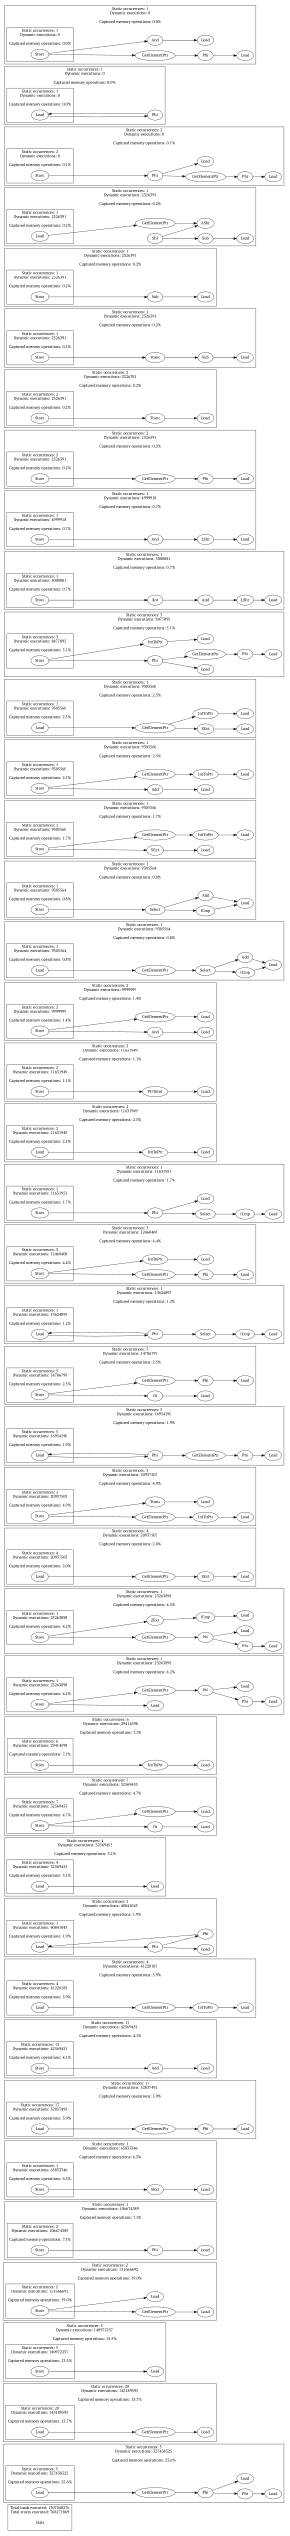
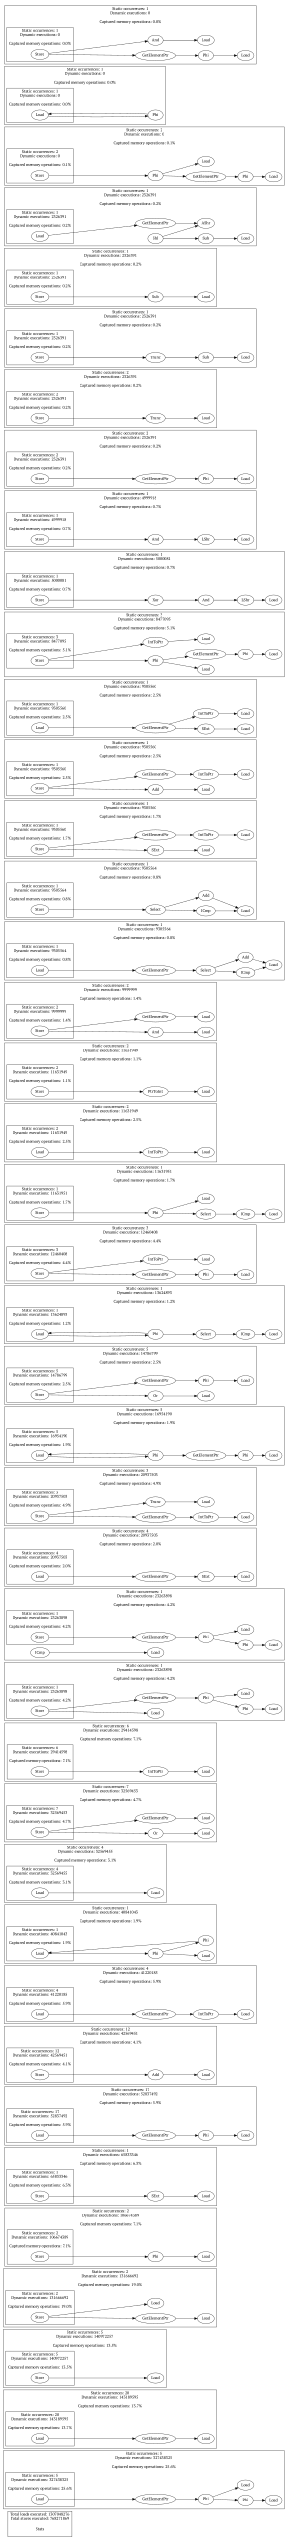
  strict digraph {
    fontname="PT Serif"
    rankdir=LR
    node [fontname="PT Serif"]
    edge [fontname="PT Serif"]
    Stats [shape=plaintext]
    n2 [label=Load]
    n3 [label=Phi]
    n4 [label=Phi]
    n5 [label=Load]
    n6 [label=Load]
    n7 [label=GetElementPtr]
    n8 [label=Load]
    n9 [label=GetElementPtr]
    n10 [label=Load]
    n11 [label=Store]
    n12 [label=Load]
    n13 [label=Store]
    n14 [label=GetElementPtr]
    n15 [label=Load]
    n16 [label=Load]
    n17 [label=Store]
    n18 [label=Phi]
    n19 [label=Load]
    n20 [label=Store]
    n21 [label=SExt]
    n22 [label=Load]
    n23 [label=Load]
    n24 [label=Phi]
    n25 [label=Load]
    n26 [label=GetElementPtr]
    n27 [label=Store]
    n28 [label=Add]
    n29 [label=Load]
    n30 [label=Load]
    n31 [label=GetElementPtr]
    n32 [label=IntToPtr]
    n33 [label=Load]
    n34 [label=Load]
    n35 [label=Phi]
    n36 [label=Phi]
    n37 [label=Load]
    n38 [label=Load]
    n39 [label=Load]
    n40 [label=Store]
    n41 [label=Or]
    n42 [label=Load]
    n43 [label=GetElementPtr]
    n44 [label=Load]
    n45 [label=Store]
    n46 [label=IntToPtr]
    n47 [label=Load]
    n48 [label=Store]
    n49 [label=Load]
    n50 [label=GetElementPtr]
    n51 [label=Phi]
    n52 [label=Phi]
    n53 [label=Load]
    n54 [label=Load]
    n55 [label=Store]
    n56 [label=ICmp]
    n57 [label=Load]
    n58 [label=Phi]
    n59 [label=Phi]
    n60 [label=Load]
    n61 [label=Load]
    n62 [label=GetElementPtr]
-   n63 [label=ZExt]
    n64 [label=Load]
    n65 [label=GetElementPtr]
    n66 [label=SExt]
    n67 [label=Load]
    n68 [label=Store]
    n69 [label=GetElementPtr]
    n70 [label=IntToPtr]
    n71 [label=Load]
    n72 [label=Trunc]
    n73 [label=Load]
    n74 [label=Load]
    n75 [label=GetElementPtr]
    n76 [label=Phi]
    n77 [label=Load]
    n78 [label=Phi]
    n79 [label=Store]
    n80 [label=Or]
    n81 [label=GetElementPtr]
    n82 [label=Load]
    n83 [label=Phi]
    n84 [label=Load]
    n85 [label=Load]
    n86 [label=ICmp]
    n87 [label=Load]
    n88 [label=Select]
    n89 [label=Phi]
    n90 [label=Store]
    n91 [label=Phi]
    n92 [label=Load]
    n93 [label=GetElementPtr]
    n94 [label=IntToPtr]
    n95 [label=Load]
    n96 [label=Store]
    n97 [label=ICmp]
    n98 [label=Load]
    n99 [label=Select]
    n100 [label=Phi]
    n101 [label=Load]
    n102 [label=Load]
    n103 [label=IntToPtr]
    n104 [label=Load]
    n105 [label=Store]
    n106 [label=PtrToInt]
    n107 [label=Load]
    n108 [label=Store]
    n109 [label=And]
    n110 [label=GetElementPtr]
    n111 [label=Load]
    n112 [label=Load]
    n113 [label=Load]
    n114 [label=ICmp]
    n115 [label=Load]
    n116 [label=Select]
    n117 [label=Add]
    n118 [label=GetElementPtr]
    n119 [label=Store]
    n120 [label=Select]
    n121 [label=ICmp]
    n122 [label=Add]
    n123 [label=Load]
    n124 [label=Store]
    n125 [label=IntToPtr]
    n126 [label=Load]
    n127 [label=SExt]
    n128 [label=Load]
    n129 [label=GetElementPtr]
    n130 [label=Store]
    n131 [label=Add]
    n132 [label=Load]
    n133 [label=GetElementPtr]
    n134 [label=IntToPtr]
    n135 [label=Load]
    n136 [label=Load]
    n137 [label=SExt]
    n138 [label=Load]
    n139 [label=GetElementPtr]
    n140 [label=IntToPtr]
    n141 [label=Load]
    n142 [label=Store]
    n143 [label=Phi]
    n144 [label=Load]
    n145 [label=GetElementPtr]
    n146 [label=Phi]
    n147 [label=Load]
    n148 [label=IntToPtr]
    n149 [label=Load]
    n150 [label=Store]
    n151 [label=Xor]
    n152 [label=And]
    n153 [label=LShr]
    n154 [label=Load]
    n155 [label=Store]
    n156 [label=And]
    n157 [label=LShr]
    n158 [label=Load]
    n159 [label=Store]
    n160 [label=GetElementPtr]
    n161 [label=Phi]
    n162 [label=Load]
    n163 [label=Store]
    n164 [label=Trunc]
    n165 [label=Load]
    n166 [label=Store]
    n167 [label=Trunc]
    n168 [label=Sub]
    n169 [label=Load]
    n170 [label=Store]
    n171 [label=Sub]
    n172 [label=Load]
    n173 [label=Load]
    n174 [label=GetElementPtr]
    n175 [label=AShr]
    n176 [label=Shl]
    n177 [label=Sub]
    n178 [label=Load]
    n179 [label=Store]
    n180 [label=GetElementPtr]
    n181 [label=Phi]
    n182 [label=Load]
    n183 [label=Phi]
    n184 [label=Load]
    n185 [label=Load]
    n186 [label=Phi]
    n187 [label=Store]
    n188 [label=Phi]
    n189 [label=Load]
    n190 [label=GetElementPtr]
    n191 [label=And]
    n192 [label=Load]
    subgraph sub_1 {
      cluster=true
      label="Total loads executed: 1307048276\nTotal stores executed: 768271869"
      Stats
    }
    subgraph sub_2 {
      cluster=true
      label="Static occurrences: 5\nDynamic executions: 327438325\n\nCaptured memory operations: 25.6%"
      n3
      n4
      n5
      n6
      n7
      subgraph sub_3 {
        cluster=true
        label="Static occurrences: 5\nDynamic executions: 327438325\n\nCaptured memory operations: 25.6%"
        rank=min
        n2
      }
    }
    subgraph sub_4 {
      cluster=true
      label="Static occurrences: 20\nDynamic executions: 143189595\n\nCaptured memory operations: 13.7%"
      n9
      n10
      subgraph sub_5 {
        cluster=true
        label="Static occurrences: 20\nDynamic executions: 143189595\n\nCaptured memory operations: 13.7%"
        rank=min
        n8
      }
    }
    subgraph sub_6 {
      cluster=true
      label="Static occurrences: 5\nDynamic executions: 140972257\n\nCaptured memory operations: 13.5%"
      n12
      subgraph sub_7 {
        cluster=true
        label="Static occurrences: 5\nDynamic executions: 140972257\n\nCaptured memory operations: 13.5%"
        rank=min
        n11
      }
    }
    subgraph sub_8 {
      cluster=true
      label="Static occurrences: 2\nDynamic executions: 131666692\n\nCaptured memory operations: 19.0%"
      n14
      n15
      n16
      subgraph sub_9 {
        cluster=true
        label="Static occurrences: 2\nDynamic executions: 131666692\n\nCaptured memory operations: 19.0%"
        rank=min
        n13
      }
    }
    subgraph sub_10 {
      cluster=true
      label="Static occurrences: 2\nDynamic executions: 106674389\n\nCaptured memory operations: 7.1%"
      n18
      n19
      subgraph sub_11 {
        cluster=true
        label="Static occurrences: 2\nDynamic executions: 106674389\n\nCaptured memory operations: 7.1%"
        rank=min
        n17
      }
    }
    subgraph sub_12 {
      cluster=true
      label="Static occurrences: 1\nDynamic executions: 65833346\n\nCaptured memory operations: 6.3%"
      n21
      n22
      subgraph sub_13 {
        cluster=true
        label="Static occurrences: 1\nDynamic executions: 65833346\n\nCaptured memory operations: 6.3%"
        rank=min
        n20
      }
    }
    subgraph sub_14 {
      cluster=true
      label="Static occurrences: 17\nDynamic executions: 52837492\n\nCaptured memory operations: 5.9%"
      n24
      n25
      n26
      subgraph sub_15 {
        cluster=true
        label="Static occurrences: 17\nDynamic executions: 52837492\n\nCaptured memory operations: 5.9%"
        rank=min
        n23
      }
    }
    subgraph sub_16 {
      cluster=true
      label="Static occurrences: 12\nDynamic executions: 42569451\n\nCaptured memory operations: 4.1%"
      n28
      n29
      subgraph sub_17 {
        cluster=true
        label="Static occurrences: 12\nDynamic executions: 42569451\n\nCaptured memory operations: 4.1%"
        rank=min
        n27
      }
    }
    subgraph sub_18 {
      cluster=true
      label="Static occurrences: 4\nDynamic executions: 41220185\n\nCaptured memory operations: 5.9%"
      n31
      n32
      n33
      subgraph sub_19 {
        cluster=true
        label="Static occurrences: 4\nDynamic executions: 41220185\n\nCaptured memory operations: 5.9%"
        rank=min
        n30
      }
    }
    subgraph sub_20 {
      cluster=true
      label="Static occurrences: 1\nDynamic executions: 40841043\n\nCaptured memory operations: 1.9%"
      n35
      n36
      n37
      subgraph sub_21 {
        cluster=true
        label="Static occurrences: 1\nDynamic executions: 40841043\n\nCaptured memory operations: 1.9%"
        rank=min
        n34
      }
    }
    subgraph sub_22 {
      cluster=true
      label="Static occurrences: 4\nDynamic executions: 32569455\n\nCaptured memory operations: 3.1%"
      n39
      subgraph sub_23 {
        cluster=true
        label="Static occurrences: 4\nDynamic executions: 32569455\n\nCaptured memory operations: 3.1%"
        rank=min
        n38
      }
    }
    subgraph sub_24 {
      cluster=true
      label="Static occurrences: 7\nDynamic executions: 32569453\n\nCaptured memory operations: 4.7%"
      n41
      n42
      n43
      n44
      subgraph sub_25 {
        cluster=true
        label="Static occurrences: 7\nDynamic executions: 32569453\n\nCaptured memory operations: 4.7%"
        rank=min
        n40
      }
    }
    subgraph sub_26 {
      cluster=true
      label="Static occurrences: 6\nDynamic executions: 29414598\n\nCaptured memory operations: 7.1%"
      n46
      n47
      subgraph sub_27 {
        cluster=true
        label="Static occurrences: 6\nDynamic executions: 29414598\n\nCaptured memory operations: 7.1%"
        rank=min
        n45
      }
    }
    subgraph sub_28 {
      cluster=true
      label="Static occurrences: 1\nDynamic executions: 23263898\n\nCaptured memory operations: 4.2%"
      n49
      n50
      n51
      n52
      n53
      n54
      subgraph sub_29 {
        cluster=true
        label="Static occurrences: 1\nDynamic executions: 23263898\n\nCaptured memory operations: 4.2%"
        rank=min
        n48
      }
    }
    subgraph sub_30 {
      cluster=true
      label="Static occurrences: 1\nDynamic executions: 23263898\n\nCaptured memory operations: 4.2%"
      n56
      n57
      n58
      n59
      n60
      n61
      n62
-     n63
      subgraph sub_31 {
        cluster=true
        label="Static occurrences: 1\nDynamic executions: 23263898\n\nCaptured memory operations: 4.2%"
        rank=min
        n55
      }
    }
    subgraph sub_32 {
      cluster=true
      label="Static occurrences: 4\nDynamic executions: 20937503\n\nCaptured memory operations: 2.0%"
      n65
      n66
      n67
      subgraph sub_33 {
        cluster=true
        label="Static occurrences: 4\nDynamic executions: 20937503\n\nCaptured memory operations: 2.0%"
        rank=min
        n64
      }
    }
    subgraph sub_34 {
      cluster=true
      label="Static occurrences: 3\nDynamic executions: 20937503\n\nCaptured memory operations: 4.9%"
      n69
      n70
      n71
      n72
      n73
      subgraph sub_35 {
        cluster=true
        label="Static occurrences: 3\nDynamic executions: 20937503\n\nCaptured memory operations: 4.9%"
        rank=min
        n68
      }
    }
    subgraph sub_36 {
      cluster=true
      label="Static occurrences: 5\nDynamic executions: 16954190\n\nCaptured memory operations: 1.9%"
      n75
      n76
      n77
      n78
      subgraph sub_37 {
        cluster=true
        label="Static occurrences: 5\nDynamic executions: 16954190\n\nCaptured memory operations: 1.9%"
        rank=min
        n74
      }
    }
    subgraph sub_38 {
      cluster=true
      label="Static occurrences: 5\nDynamic executions: 14786799\n\nCaptured memory operations: 2.5%"
      n80
      n81
      n82
      n83
      n84
      subgraph sub_39 {
        cluster=true
        label="Static occurrences: 5\nDynamic executions: 14786799\n\nCaptured memory operations: 2.5%"
        rank=min
        n79
      }
    }
    subgraph sub_40 {
      cluster=true
      label="Static occurrences: 1\nDynamic executions: 13624893\n\nCaptured memory operations: 1.2%"
      n86
      n87
      n88
      n89
      subgraph sub_41 {
        cluster=true
        label="Static occurrences: 1\nDynamic executions: 13624893\n\nCaptured memory operations: 1.2%"
        rank=min
        n85
      }
    }
    subgraph sub_42 {
      cluster=true
      label="Static occurrences: 3\nDynamic executions: 12460408\n\nCaptured memory operations: 4.4%"
      n91
      n92
      n93
      n94
      n95
      subgraph sub_43 {
        cluster=true
        label="Static occurrences: 3\nDynamic executions: 12460408\n\nCaptured memory operations: 4.4%"
        rank=min
        n90
      }
    }
    subgraph sub_44 {
      cluster=true
      label="Static occurrences: 1\nDynamic executions: 11631951\n\nCaptured memory operations: 1.7%"
      n97
      n98
      n99
      n100
      n101
      subgraph sub_45 {
        cluster=true
        label="Static occurrences: 1\nDynamic executions: 11631951\n\nCaptured memory operations: 1.7%"
        rank=min
        n96
      }
    }
    subgraph sub_46 {
      cluster=true
      label="Static occurrences: 2\nDynamic executions: 11631949\n\nCaptured memory operations: 2.5%"
      n103
      n104
      subgraph sub_47 {
        cluster=true
        label="Static occurrences: 2\nDynamic executions: 11631949\n\nCaptured memory operations: 2.5%"
        rank=min
        n102
      }
    }
    subgraph sub_48 {
      cluster=true
      label="Static occurrences: 2\nDynamic executions: 11631949\n\nCaptured memory operations: 1.1%"
      n106
      n107
      subgraph sub_49 {
        cluster=true
        label="Static occurrences: 2\nDynamic executions: 11631949\n\nCaptured memory operations: 1.1%"
        rank=min
        n105
      }
    }
    subgraph sub_50 {
      cluster=true
      label="Static occurrences: 2\nDynamic executions: 9999999\n\nCaptured memory operations: 1.4%"
      n109
      n110
      n111
      n112
      subgraph sub_51 {
        cluster=true
        label="Static occurrences: 2\nDynamic executions: 9999999\n\nCaptured memory operations: 1.4%"
        rank=min
        n108
      }
    }
    subgraph sub_52 {
      cluster=true
      label="Static occurrences: 1\nDynamic executions: 9305564\n\nCaptured memory operations: 0.8%"
      n114
      n115
      n116
      n117
      n118
      subgraph sub_53 {
        cluster=true
        label="Static occurrences: 1\nDynamic executions: 9305564\n\nCaptured memory operations: 0.8%"
        rank=min
        n113
      }
    }
    subgraph sub_54 {
      cluster=true
      label="Static occurrences: 1\nDynamic executions: 9305564\n\nCaptured memory operations: 0.8%"
      n120
      n121
      n122
      n123
      subgraph sub_55 {
        cluster=true
        label="Static occurrences: 1\nDynamic executions: 9305564\n\nCaptured memory operations: 0.8%"
        rank=min
        n119
      }
    }
    subgraph sub_56 {
      cluster=true
      label="Static occurrences: 1\nDynamic executions: 9305560\n\nCaptured memory operations: 1.7%"
      n125
      n126
      n127
      n128
      n129
      subgraph sub_57 {
        cluster=true
        label="Static occurrences: 1\nDynamic executions: 9305560\n\nCaptured memory operations: 1.7%"
        rank=min
        n124
      }
    }
    subgraph sub_58 {
      cluster=true
      label="Static occurrences: 1\nDynamic executions: 9305560\n\nCaptured memory operations: 2.5%"
      n131
      n132
      n133
      n134
      n135
      subgraph sub_59 {
        cluster=true
        label="Static occurrences: 1\nDynamic executions: 9305560\n\nCaptured memory operations: 2.5%"
        rank=min
        n130
      }
    }
    subgraph sub_60 {
      cluster=true
      label="Static occurrences: 1\nDynamic executions: 9305560\n\nCaptured memory operations: 2.5%"
      n137
      n138
      n139
      n140
      n141
      subgraph sub_61 {
        cluster=true
        label="Static occurrences: 1\nDynamic executions: 9305560\n\nCaptured memory operations: 2.5%"
        rank=min
        n136
      }
    }
    subgraph sub_62 {
      cluster=true
      label="Static occurrences: 3\nDynamic executions: 8477095\n\nCaptured memory operations: 5.1%"
      n143
      n144
      n145
      n146
      n147
      n148
      n149
      subgraph sub_63 {
        cluster=true
        label="Static occurrences: 3\nDynamic executions: 8477095\n\nCaptured memory operations: 5.1%"
        rank=min
        n142
      }
    }
    subgraph sub_64 {
      cluster=true
      label="Static occurrences: 1\nDynamic executions: 5000081\n\nCaptured memory operations: 0.7%"
      n151
      n152
      n153
      n154
      subgraph sub_65 {
        cluster=true
        label="Static occurrences: 1\nDynamic executions: 5000081\n\nCaptured memory operations: 0.7%"
        rank=min
        n150
      }
    }
    subgraph sub_66 {
      cluster=true
      label="Static occurrences: 1\nDynamic executions: 4999918\n\nCaptured memory operations: 0.7%"
      n156
      n157
      n158
      subgraph sub_67 {
        cluster=true
        label="Static occurrences: 1\nDynamic executions: 4999918\n\nCaptured memory operations: 0.7%"
        rank=min
        n155
      }
    }
    subgraph sub_68 {
      cluster=true
      label="Static occurrences: 2\nDynamic executions: 2326391\n\nCaptured memory operations: 0.2%"
      n160
      n161
      n162
      subgraph sub_69 {
        cluster=true
        label="Static occurrences: 2\nDynamic executions: 2326391\n\nCaptured memory operations: 0.2%"
        rank=min
        n159
      }
    }
    subgraph sub_70 {
      cluster=true
      label="Static occurrences: 2\nDynamic executions: 2326391\n\nCaptured memory operations: 0.2%"
      n164
      n165
      subgraph sub_71 {
        cluster=true
        label="Static occurrences: 2\nDynamic executions: 2326391\n\nCaptured memory operations: 0.2%"
        rank=min
        n163
      }
    }
    subgraph sub_72 {
      cluster=true
      label="Static occurrences: 1\nDynamic executions: 2326391\n\nCaptured memory operations: 0.2%"
      n167
      n168
      n169
      subgraph sub_73 {
        cluster=true
        label="Static occurrences: 1\nDynamic executions: 2326391\n\nCaptured memory operations: 0.2%"
        rank=min
        n166
      }
    }
    subgraph sub_74 {
      cluster=true
      label="Static occurrences: 1\nDynamic executions: 2326391\n\nCaptured memory operations: 0.2%"
      n171
      n172
      subgraph sub_75 {
        cluster=true
        label="Static occurrences: 1\nDynamic executions: 2326391\n\nCaptured memory operations: 0.2%"
        rank=min
        n170
      }
    }
    subgraph sub_76 {
      cluster=true
      label="Static occurrences: 1\nDynamic executions: 2326391\n\nCaptured memory operations: 0.2%"
      n174
      n175
      n176
      n177
      n178
      subgraph sub_77 {
        cluster=true
        label="Static occurrences: 1\nDynamic executions: 2326391\n\nCaptured memory operations: 0.2%"
        rank=min
        n173
      }
    }
    subgraph sub_78 {
      cluster=true
      label="Static occurrences: 2\nDynamic executions: 0\n\nCaptured memory operations: 0.1%"
      n180
      n181
      n182
      n183
      n184
      subgraph sub_79 {
        cluster=true
        label="Static occurrences: 2\nDynamic executions: 0\n\nCaptured memory operations: 0.1%"
        rank=min
        n179
      }
    }
    subgraph sub_80 {
      cluster=true
      label="Static occurrences: 1\nDynamic executions: 0\n\nCaptured memory operations: 0.0%"
      n186
      subgraph sub_81 {
        cluster=true
        label="Static occurrences: 1\nDynamic executions: 0\n\nCaptured memory operations: 0.0%"
        rank=min
        n185
      }
    }
    subgraph sub_82 {
      cluster=true
      label="Static occurrences: 1\nDynamic executions: 0\n\nCaptured memory operations: 0.0%"
      n188
      n189
      n190
      n191
      n192
      subgraph sub_83 {
        cluster=true
        label="Static occurrences: 1\nDynamic executions: 0\n\nCaptured memory operations: 0.0%"
        rank=min
        n187
      }
    }
    n2 -> n7
    n3 -> n4
    n3 -> n5
    n4 -> n6
    n7 -> n3
    n8 -> n9
    n9 -> n10
    n11 -> n12
    n13 -> n14
    n13 -> n16
    n14 -> n15
    n17 -> n18
    n18 -> n19
    n20 -> n21
    n21 -> n22
    n23 -> n26
    n24 -> n25
    n26 -> n24
    n27 -> n28
    n28 -> n29
    n30 -> n31
    n31 -> n32
    n32 -> n33
    n34 -> n35
    n35 -> n36
    n35 -> n37
    n36 -> n34
    n38 -> n39
    n40 -> n41
    n40 -> n43
    n41 -> n42
    n43 -> n44
    n45 -> n46
    n46 -> n47
    n48 -> n49
    n48 -> n50
    n50 -> n51
    n51 -> n52
    n51 -> n53
    n52 -> n54
    n55 -> n62
-   n55 -> n63
    n56 -> n57
    n58 -> n59
    n58 -> n60
    n59 -> n61
    n62 -> n58
-   n63 -> n56
    n64 -> n65
    n65 -> n66
    n66 -> n67
    n68 -> n69
    n68 -> n72
    n69 -> n70
    n70 -> n71
    n72 -> n73
    n74 -> n78
    n75 -> n76
    n76 -> n77
    n78 -> n74
    n78 -> n75
    n79 -> n80
    n79 -> n81
    n80 -> n82
    n81 -> n83
    n83 -> n84
    n85 -> n89
    n86 -> n87
    n88 -> n86
    n89 -> n85
    n89 -> n88
    n90 -> n93
    n90 -> n94
    n91 -> n92
    n93 -> n91
    n94 -> n95
    n96 -> n100
    n97 -> n98
    n99 -> n97
    n100 -> n99
    n100 -> n101
    n102 -> n103
    n103 -> n104
    n105 -> n106
    n106 -> n107
    n108 -> n109
    n108 -> n110
    n109 -> n111
    n110 -> n112
    n113 -> n118
    n114 -> n115
    n116 -> n114
    n116 -> n117
    n117 -> n115
    n118 -> n116
    n119 -> n120
    n120 -> n121
    n120 -> n122
    n121 -> n123
    n122 -> n123
    n124 -> n127
    n124 -> n129
    n125 -> n126
    n127 -> n128
    n129 -> n125
    n130 -> n131
    n130 -> n133
    n131 -> n132
    n133 -> n134
    n134 -> n135
    n136 -> n139
    n137 -> n138
    n139 -> n137
    n139 -> n140
    n140 -> n141
    n142 -> n143
    n142 -> n148
    n143 -> n144
    n143 -> n145
    n145 -> n146
    n146 -> n147
    n148 -> n149
    n150 -> n151
    n151 -> n152
    n152 -> n153
    n153 -> n154
    n155 -> n156
    n156 -> n157
    n157 -> n158
    n159 -> n160
    n160 -> n161
    n161 -> n162
    n163 -> n164
    n164 -> n165
    n166 -> n167
    n167 -> n168
    n168 -> n169
    n170 -> n171
    n171 -> n172
    n173 -> n174
    n174 -> n175
    n176 -> n175
    n176 -> n177
    n177 -> n178
    n179 -> n183
    n180 -> n181
    n181 -> n182
    n183 -> n180
    n183 -> n184
    n185 -> n186
    n186 -> n185
    n187 -> n190
    n187 -> n191
    n188 -> n189
    n190 -> n188
    n191 -> n192
  }
